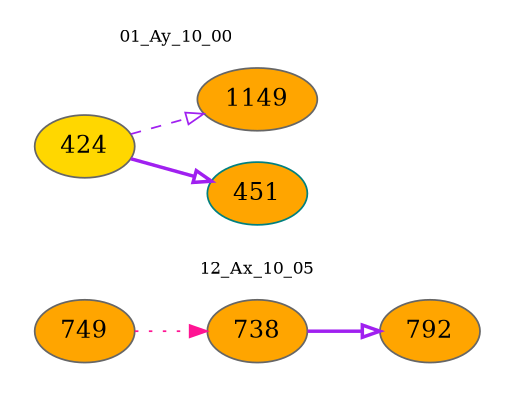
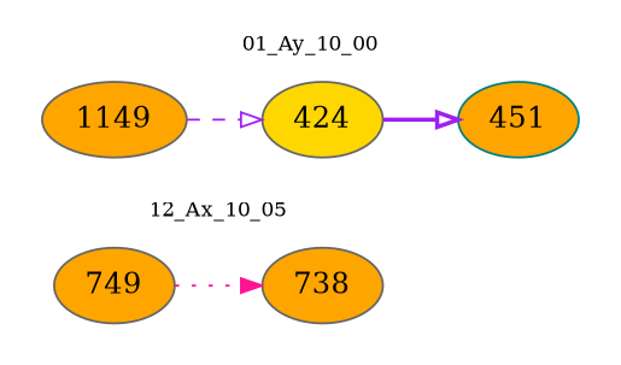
  digraph {
    rankdir=LR
    node [color=gray40 fillcolor=orange style=filled]
    edge [arrowhead=onormal color=purple style=bold]
    n1 [label=749]
    n2 [label=738]
-   n3 [label=792]
    n4 [color=teal label=451]
    n5 [fillcolor=gold label=424]
    n6 [label=1149]
    subgraph cluster_1 {
      color=white
      fontsize=10
      label="12_Ax_10_05"
      n1
      n2
-     n3
    }
    subgraph cluster_2 {
      color=white
      fontsize=10
      label="01_Ay_10_00"
      n4
      n5
      n6
    }
    n1 -> n2 [arrowhead=normal color=deeppink style=dotted]
-   n2 -> n3
    n5 -> n4
-   n5 -> n6 [style=dashed]
+   n6 -> n5 [style=dashed]
  }
